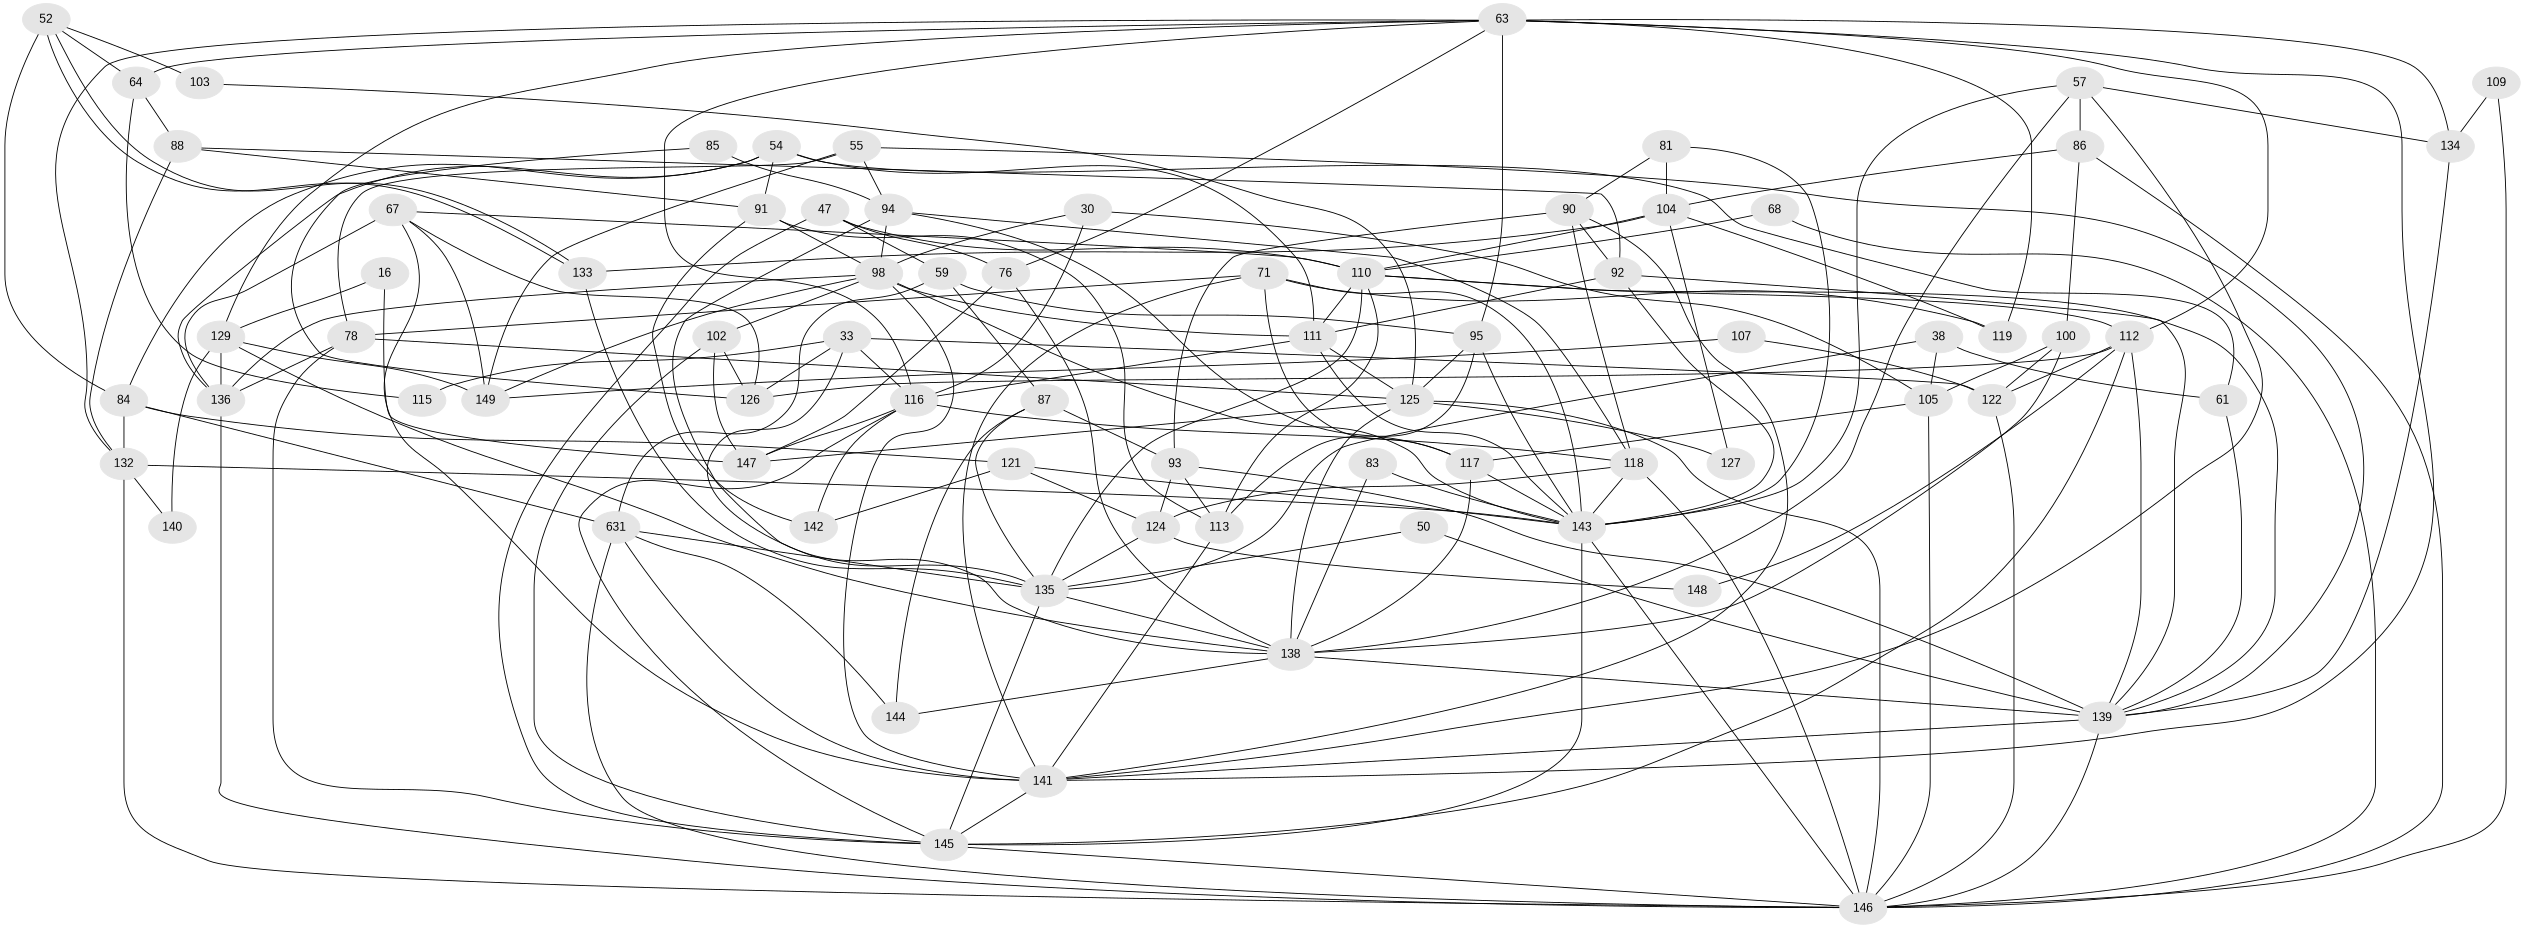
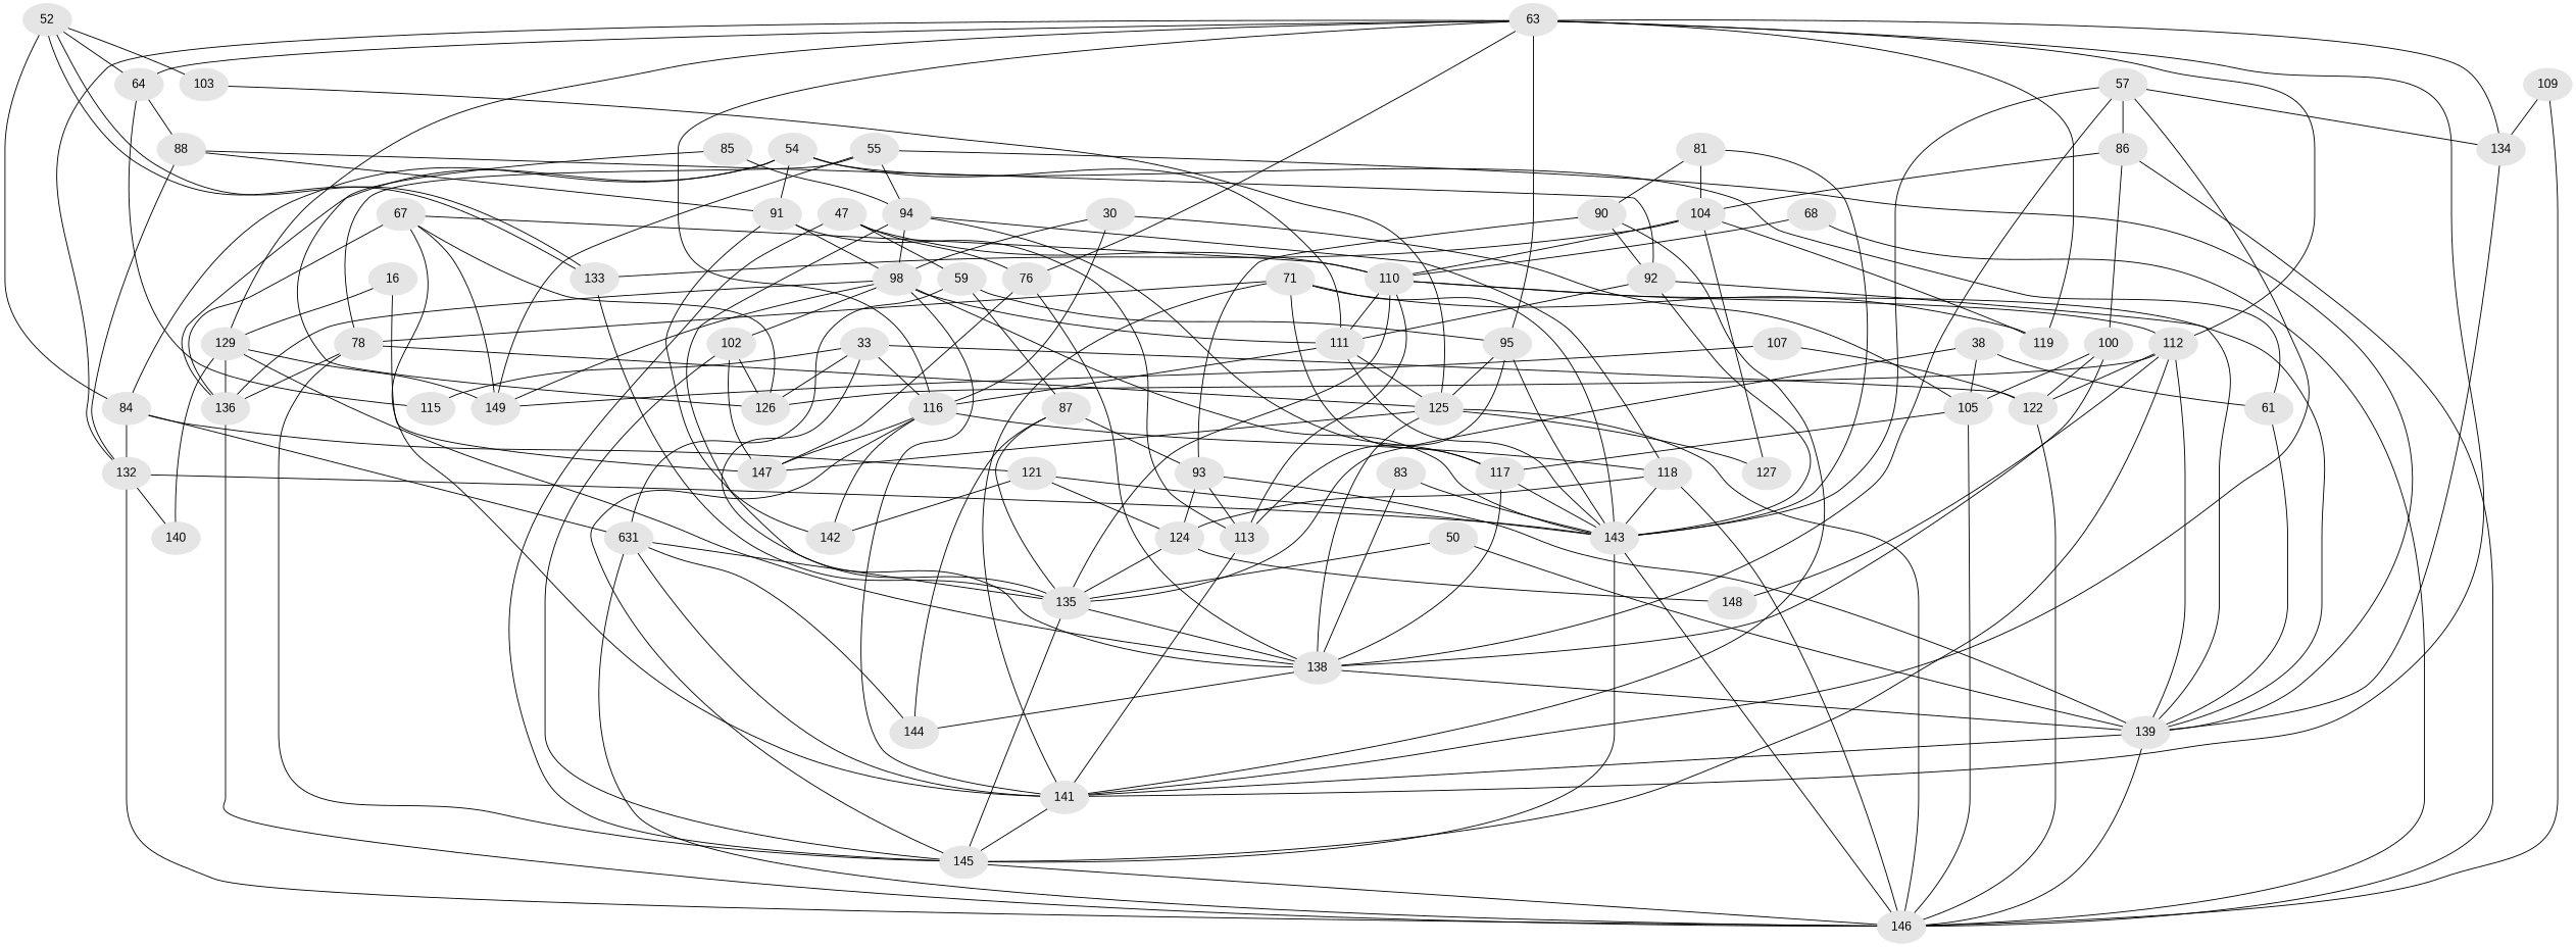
  graph {
    fontname="Liberation Sans"
    node [color=gray90 fontname="Liberation Sans" style=filled]
    edge [fontname="Liberation Sans"]
    129 [super="+99"]
    138 [super="+17+65+66"]
    136
    149 [super="+37"]
    140
    16
    147 [super="+69"]
    98 [super="+80+49"]
    111 [super="+32"]
    141 [super="+73+120"]
    143 [super="+12+108+89+72"]
    102 [super="+77"]
    30
    105 [super="+20"]
    116
    146 [super="+28+123+82"]
    117 [super="+6+60"]
    145 [super="+36+137"]
    118 [super="+97"]
    142
    33
    115
    122 [super="+43"]
    126 [super="+34"]
    139 [super="+25+130+114"]
    144 [super="+86"]
    38
    61
    135 [super="+56+101"]
    47
    59
    76
    110 [super="+24+15+106"]
    87
    95 [super="+23"]
    n36 [label=631 super="+128"]
    112 [super="+3"]
    113 [super="+26"]
    50
    52
    64
    84 [super="+51"]
    103
    133
    88
    132 [super="+1+42"]
    121 [super="+53"]
    125 [super="+9"]
    54
    91
    78 [super="+58+75"]
    55
    94 [super="+2"]
    57 [super="+27"]
    n55 [label=86]
    134
    104 [super="+39"]
    100
    93
    63 [super="+19+35"]
    119 [super="+74"]
    148
    92 [super="+41+79"]
    67
    68
    71 [super="+14"]
    127
    90 [super="+4"]
    81
    83
    124
    85
    107
    109
    129 -- 138
    129 -- 136 [weight=2]
    129 -- 149
    129 -- 140
    138 -- 139
    138 -- 144
    136 -- 146
    16 -- 129
    16 -- 147
    98 -- 136 [weight=2]
    98 -- 149
    98 -- 111
    98 -- 141
    98 -- 143
    98 -- 102
    111 -- 143 [weight=3]
    111 -- 116 [weight=2]
    111 -- 125 [weight=2]
    141 -- 145
    143 -- 146
    143 -- 145
    102 -- 147
    102 -- 145
    102 -- 126
    30 -- 98
    30 -- 105
    30 -- 116
    105 -- 146
    105 -- 117
    116 -- 147
    116 -- 145
    116 -- 118
    116 -- 142
    117 -- 138
    117 -- 143
    145 -- 146
    118 -- 143 [weight=2]
    118 -- 146
    118 -- 124
    33 -- 138
    33 -- 116
    33 -- 115
    33 -- 122 [weight=2]
    33 -- 126
    122 -- 146 [weight=2]
    139 -- 141 [weight=2]
    139 -- 146 [weight=2]
    38 -- 105 [weight=2]
    38 -- 61
    38 -- 135 [weight=2]
    61 -- 139
    135 -- 138
    135 -- 145 [weight=3]
    47 -- 145
    47 -- 59
    47 -- 76
    47 -- 110
    59 -- 87
    59 -- 95
    59 -- n36
    76 -- 138
    76 -- 147
    110 -- 111
    110 -- 139
    110 -- 135 [weight=3]
    110 -- 112
    110 -- 113
    87 -- 144 [weight=2]
    87 -- 135
    87 -- 93
    95 -- 143
    95 -- 113
    95 -- 125
    n36 -- 141 [weight=2]
    n36 -- 146
    n36 -- 144
    n36 -- 135
    112 -- 145
    112 -- 122 [weight=2]
    112 -- 126
    112 -- 139 [weight=2]
    112 -- 148
    113 -- 141
    50 -- 139
    50 -- 135
    52 -- 64
    52 -- 84
    52 -- 103
    52 -- 133
    52 -- 133
    64 -- 115
    64 -- 88
    84 -- n36
    84 -- 132
    84 -- 121
    103 -- 125
    133 -- 135
    88 -- 132
    88 -- 91
    88 -- 92
    132 -- 140
    132 -- 143
    132 -- 146 [weight=4]
    121 -- 143
    121 -- 142
    121 -- 124
    125 -- 138
    125 -- 147
    125 -- 146
    125 -- 127
    54 -- 136
    54 -- 111
    54 -- 61
    54 -- 84
    54 -- 91
    91 -- 98
    91 -- 142
    91 -- 113
    78 -- 136
    78 -- 145 [weight=2]
    78 -- 125
    55 -- 149
    55 -- 139
    55 -- 78
    55 -- 94
    94 -- 98 [weight=2]
    94 -- 117
    94 -- 118
    94 -- 135
    57 -- 138
    57 -- 141
    57 -- 143
    57 -- n55
    57 -- 134
    n55 -- 146
    n55 -- 104
    n55 -- 100
    134 -- 139
    104 -- 110
    104 -- 133
    104 -- 119
    104 -- 127
    100 -- 138
    100 -- 105
    100 -- 122
    93 -- 139
    93 -- 113
    93 -- 124
    63 -- 129
    63 -- 141
    63 -- 116
    63 -- 76
    63 -- 95 [weight=2]
    63 -- 112 [weight=2]
    63 -- 64
    63 -- 132
    63 -- 134
    63 -- 119
    92 -- 111
    92 -- 143
    92 -- 139
    67 -- 136
    67 -- 149
    67 -- 141
    67 -- 126
    67 -- 110
    68 -- 146
    68 -- 110
    71 -- 141
    71 -- 143 [weight=3]
    71 -- 117 [weight=2]
    71 -- 78
    71 -- 119
    90 -- 141
-   90 -- 118
    90 -- 93
    90 -- 92
    81 -- 143
    81 -- 104
    81 -- 90
    83 -- 138
    83 -- 143
    124 -- 135
    124 -- 148
    85 -- 126
    85 -- 94
    107 -- 149
    107 -- 122
    109 -- 146
    109 -- 134
  }
